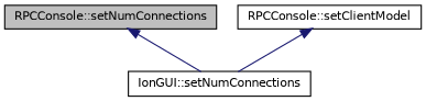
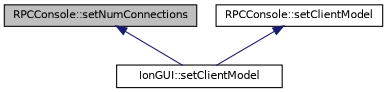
  digraph {
    rankdir=TB
    node [color=black fillcolor=white fontname=Helvetica fontsize=10 shape=record style=filled]
    edge [color=midnightblue dir=back fontname=Helvetica fontsize=10 labelfontname=Helvetica labelfontsize=10 style=solid]
    n1 [fillcolor=grey75 fontcolor=black height=0.2 label="RPCConsole::setNumConnections" width=0.4]
-   n2 [height=0.2 label="IonGUI::setNumConnections" width=0.4]
+   n2 [height=0.2 label="IonGUI::setClientModel" width=0.4]
    n3 [height=0.2 label="RPCConsole::setClientModel" width=0.4]
    n1 -> n2
    n3 -> n2
  }
